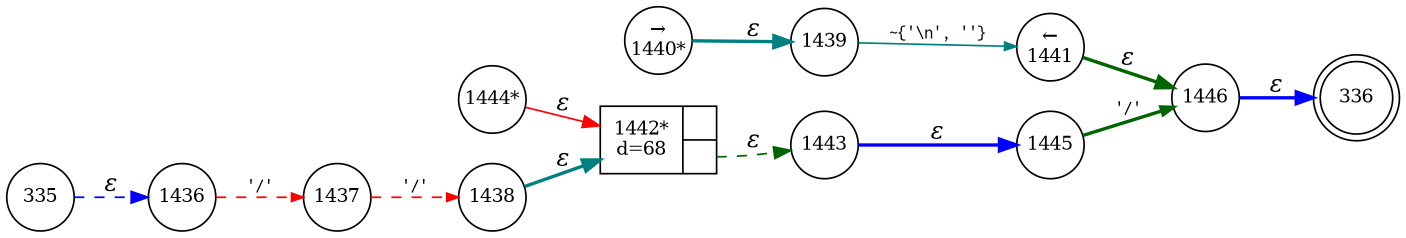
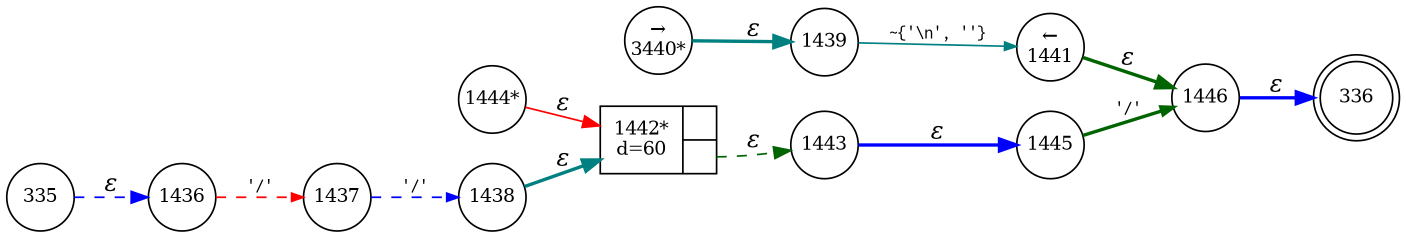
  digraph {
    rankdir=LR
    node [fixedsize=true fontsize=11 shape=circle peripheries=1]
    edge [color=teal fontname="Times-Italic" style=bold]
    n1 [label=336 shape=doublecircle width=.6 peripheries=""]
-   n2 [label="&rarr;\n1440*" width=.55]
+   n2 [label="&rarr;\n3440*" width=.55]
    n3 [label=1439 width=.55]
    n4 [label="&larr;\n1441" width=.55]
    n5 [label=1446 width=.55]
    n6 [label="1444*" width=.55]
-   n7 [fixedsize=false label="{1442*\nd=68|{<p0>|<p1>}}" shape=record]
+   n7 [fixedsize=false label="{1442*\nd=60|{<p0>|<p1>}}" shape=record]
    n8 [label=1443 width=.55]
    n9 [label=1445 width=.55]
    n10 [label=335 width=.55]
    n11 [label=1436 width=.55]
    n12 [label=1437 width=.55]
    n13 [label=1438 width=.55]
    n2 -> n3 [label="&epsilon;"]
    n3 -> n4 [arrowhead=normal arrowsize=.7 fontname=Courier fontsize=11 label="~{'\\n', ''}" style=solid]
    n4 -> n5 [color=darkgreen label="&epsilon;"]
    n5 -> n1 [color=blue label="&epsilon;"]
    n6 -> n7 [color=red label="&epsilon;" style=solid]
    n7 -> n8 [color=darkgreen label="&epsilon;" style=dashed tailport=p1]
    n8 -> n9 [color=blue label="&epsilon;"]
    n9 -> n5 [arrowhead=normal arrowsize=.7 color=darkgreen fontname=Courier fontsize=11 label="'/'"]
    n10 -> n11 [color=blue label="&epsilon;" style=dashed]
    n11 -> n12 [arrowhead=normal arrowsize=.7 color=red fontname=Courier fontsize=11 label="'/'" style=dashed]
-   n12 -> n13 [arrowhead=normal arrowsize=.7 color=red fontname=Courier fontsize=11 label="'/'" style=dashed]
+   n12 -> n13 [arrowhead=normal arrowsize=.7 color=blue fontname=Courier fontsize=11 label="'/'" style=dashed]
    n13 -> n7 [label="&epsilon;"]
  }
